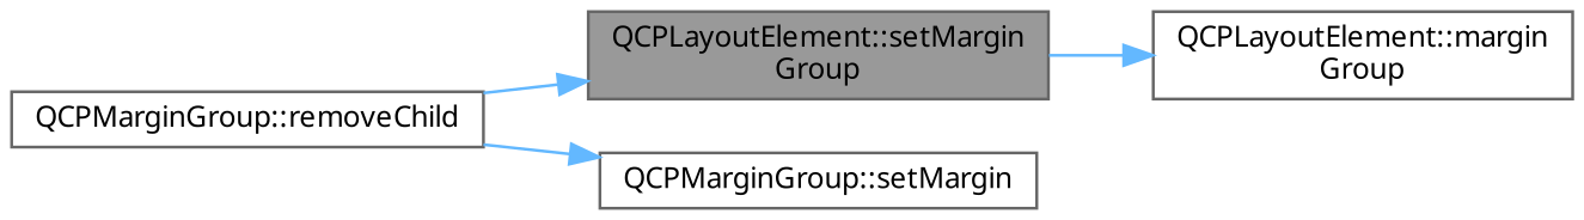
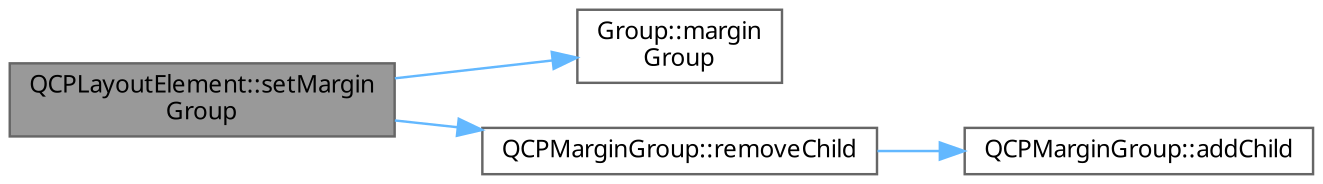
  digraph {
    fontname="Noto Sans"
    rankdir=LR
    node [color=grey40 fillcolor=white fontname="Noto Sans" fontsize=10 shape=box style=filled]
    edge [color=steelblue1 fontname="Noto Sans" fontsize=10 labelfontname=Helvetica labelfontsize=10 style=solid]
    n1 [color=gray40 fillcolor=grey60 fontcolor=black height=0.2 label="QCPLayoutElement::setMargin\lGroup" width=0.4]
-   n2 [height=0.2 label="QCPLayoutElement::margin\lGroup" width=0.4]
+   n2 [height=0.2 label="Group::margin\lGroup" width=0.4]
    n3 [height=0.2 label="QCPMarginGroup::removeChild" width=0.4]
-   n4 [height=0.2 label="QCPMarginGroup::setMargin" width=0.4]
+   n4 [height=0.2 label="QCPMarginGroup::addChild" width=0.4]
    n1 -> n2
-   n3 -> n1
+   n1 -> n3
    n3 -> n4
  }
